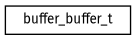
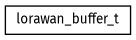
  digraph {
    rankdir=LR
    fontname="Fira Sans"
-   n1 [color=black fillcolor=white fontname="Fira Sans" fontsize=10 height=0.2 label=buffer_buffer_t shape=record style=filled width=0.4]
+   n1 [color=black fillcolor=white fontname="Fira Sans" fontsize=10 height=0.2 label=lorawan_buffer_t shape=record style=filled width=0.4]
  }
